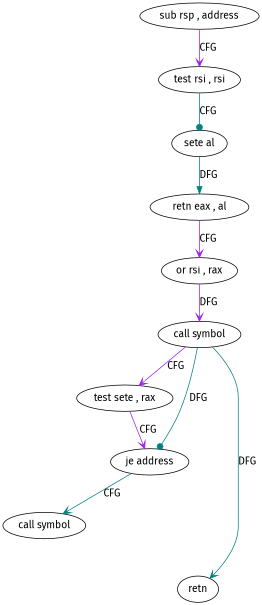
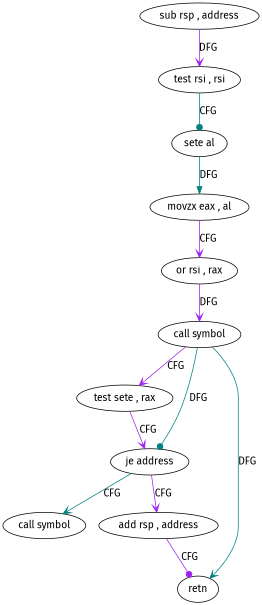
  digraph {
    fontname="Fira Sans"
    node [fontname="Fira Sans"]
    edge [arrowhead=vee color=purple fontname="Fira Sans"]
    n1 [label="sub rsp , address"]
    n2 [label="test rsi , rsi"]
    n3 [label="sete al"]
-   n4 [label="retn eax , al"]
+   n4 [label="movzx eax , al"]
    n5 [label="or rsi , rax"]
    n6 [label="call symbol"]
    n7 [label="test sete , rax"]
    n8 [label="je address"]
    n9 [label=retn]
    n10 [label="call symbol"]
-   n1 -> n2 [label=CFG]
+   n11 [label="add rsp , address"]
+   n1 -> n2 [label=DFG]
    n2 -> n3 [arrowhead=dot color=teal label=CFG]
    n3 -> n4 [arrowhead=normal color=teal label=DFG]
    n4 -> n5 [label=CFG]
    n5 -> n6 [label=DFG]
    n6 -> n7 [label=CFG]
    n6 -> n8 [arrowhead=dot color=teal label=DFG]
    n6 -> n9 [color=teal label=DFG]
    n7 -> n8 [label=CFG]
    n8 -> n10 [color=teal label=CFG]
+   n8 -> n11 [label=CFG]
+   n11 -> n9 [arrowhead=dot label=CFG]
  }
